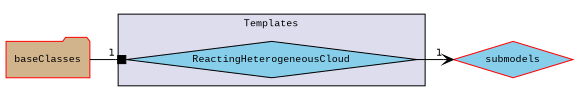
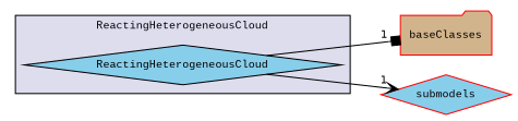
  digraph {
    compound=true
    fontname="Liberation Mono"
    rankdir=LR
    node [fillcolor=skyblue fontname="Liberation Mono" fontsize=10 shape=diamond style=filled color=red]
    edge [fontname="Liberation Mono" headlabel=1 labeldistance=1.5 labelfontname=Helvetica labelfontsize=10]
    n1 [label=ReactingHeterogeneousCloud pencolor=black color=""]
    n2 [fillcolor=tan label=baseClasses shape=folder]
    n3 [label=submodels]
    subgraph cluster_1 {
      bgcolor="#ddddee"
      fontsize=10
-     label=Templates
+     label=ReactingHeterogeneousCloud
      pencolor=black
      n1
    }
-   n2 -> n1 [arrowhead=box]
+   n1 -> n2 [arrowhead=box]
    n1 -> n3 [arrowhead=vee]
  }
